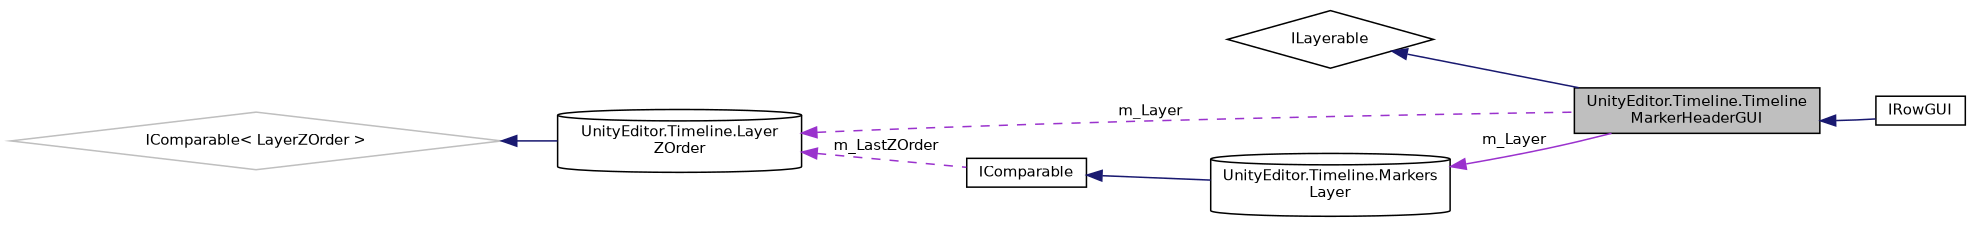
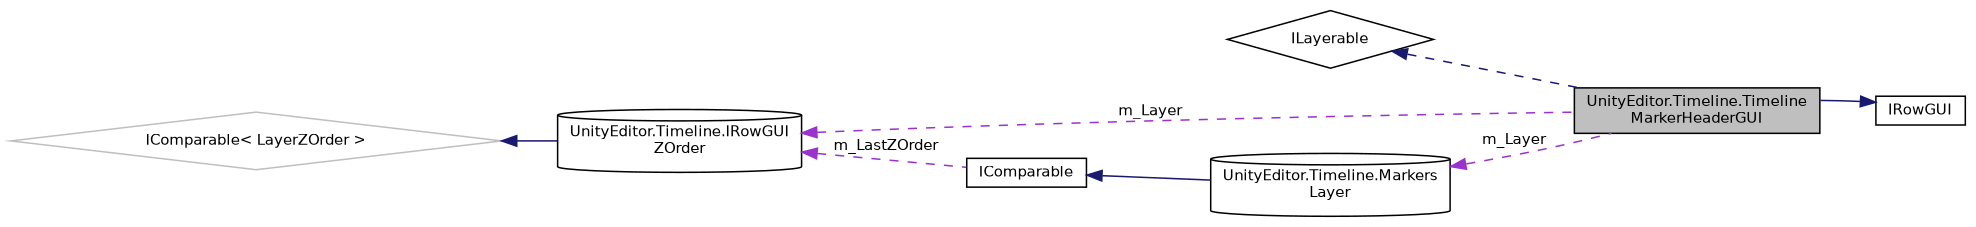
  digraph {
    rankdir=LR
    node [color=black fillcolor=white fontname=Helvetica fontsize=10 shape=box style=filled]
    edge [color=midnightblue dir=back fontname=Helvetica fontsize=10 labelfontname=Helvetica labelfontsize=10 style=solid]
    n1 [fillcolor=grey75 fontcolor=black height=0.2 label="UnityEditor.Timeline.Timeline\lMarkerHeaderGUI" width=0.4]
    n2 [height=0.2 label=IRowGUI width=0.4]
    n3 [height=0.2 label=ILayerable shape=diamond width=0.4]
    n4 [height=0.2 label="UnityEditor.Timeline.Markers\lLayer" shape=cylinder width=0.4]
    n5 [height=0.2 label=IComparable width=0.4]
-   n6 [height=0.2 label="UnityEditor.Timeline.Layer\lZOrder" shape=cylinder width=0.4]
+   n6 [height=0.2 label="UnityEditor.Timeline.IRowGUI\lZOrder" shape=cylinder width=0.4]
    n7 [color=grey75 height=0.2 label="IComparable\< LayerZOrder \>" shape=diamond width=0.4]
-   n1 -> n2
-   n3 -> n1
-   n4 -> n1 [color=darkorchid3 label=" m_Layer"]
+   n2 -> n1
+   n3 -> n1 [style=dashed]
+   n4 -> n1 [color=darkorchid3 label=" m_Layer" style=dashed]
    n5 -> n4
    n6 -> n1 [color=darkorchid3 label=" m_Layer" style=dashed]
    n6 -> n5 [color=darkorchid3 label=" m_LastZOrder" style=dashed]
    n7 -> n6
  }
